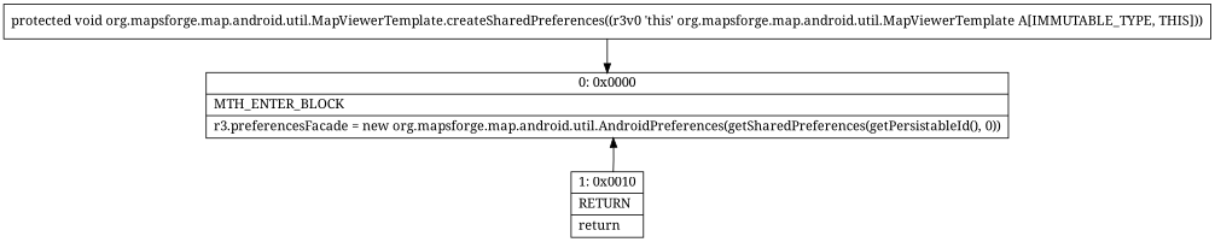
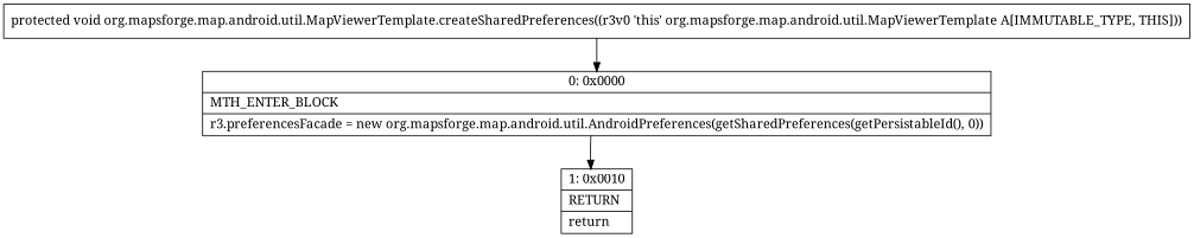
  digraph {
    fontname="Noto Serif"
    node [shape=record fontname="Noto Serif"]
    edge [fontname="Noto Serif"]
    n1 [label="{0\:\ 0x0000|MTH_ENTER_BLOCK\l|r3.preferencesFacade = new org.mapsforge.map.android.util.AndroidPreferences(getSharedPreferences(getPersistableId(), 0))\l}"]
    n2 [label="{1\:\ 0x0010|RETURN\l|return\l}"]
    n3 [label="{protected void org.mapsforge.map.android.util.MapViewerTemplate.createSharedPreferences((r3v0 'this' org.mapsforge.map.android.util.MapViewerTemplate A[IMMUTABLE_TYPE, THIS])) }"]
-   n2 -> n1
+   n1 -> n2
    n3 -> n1
  }
